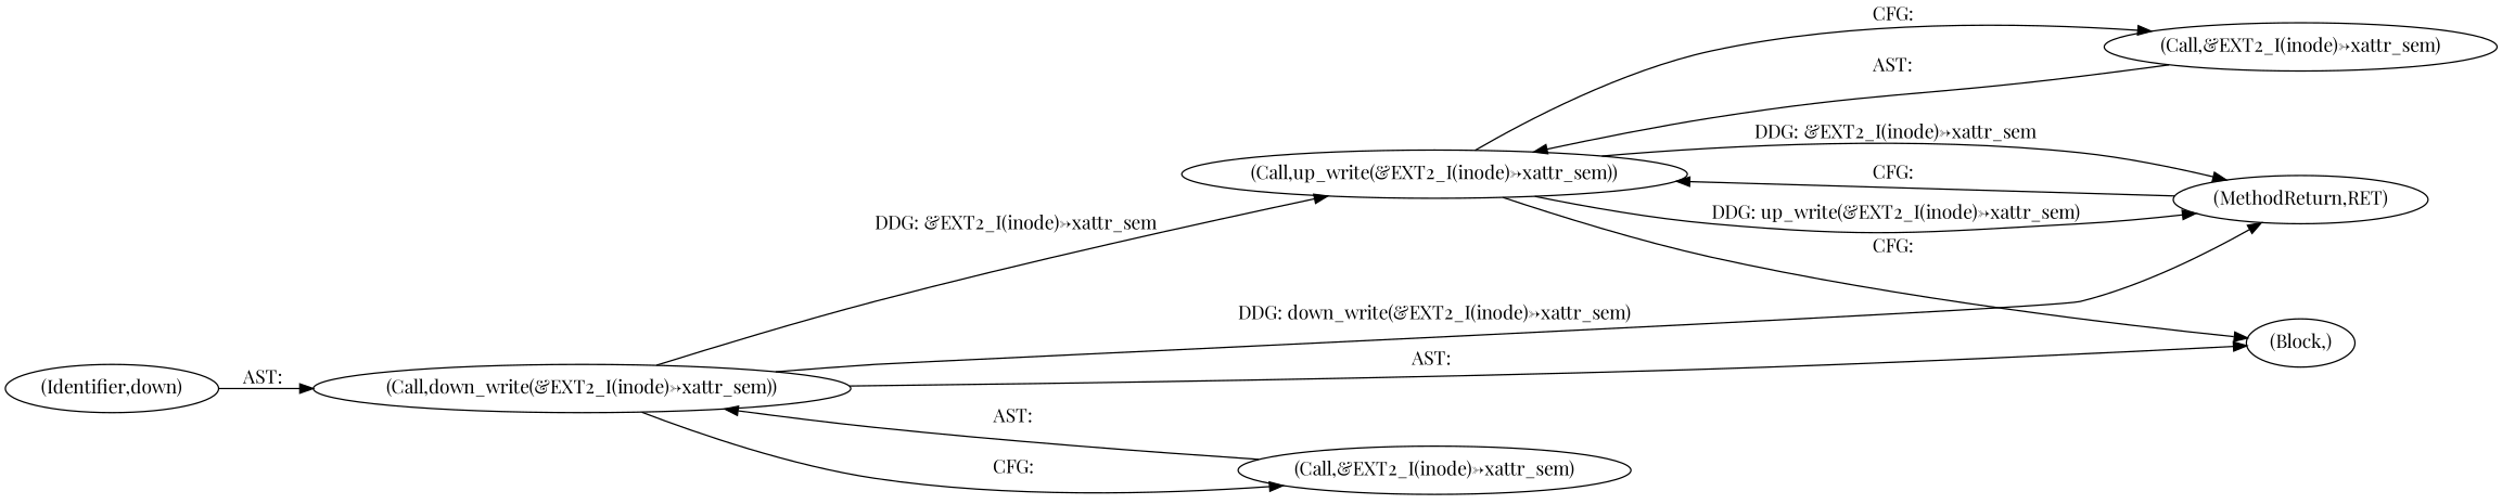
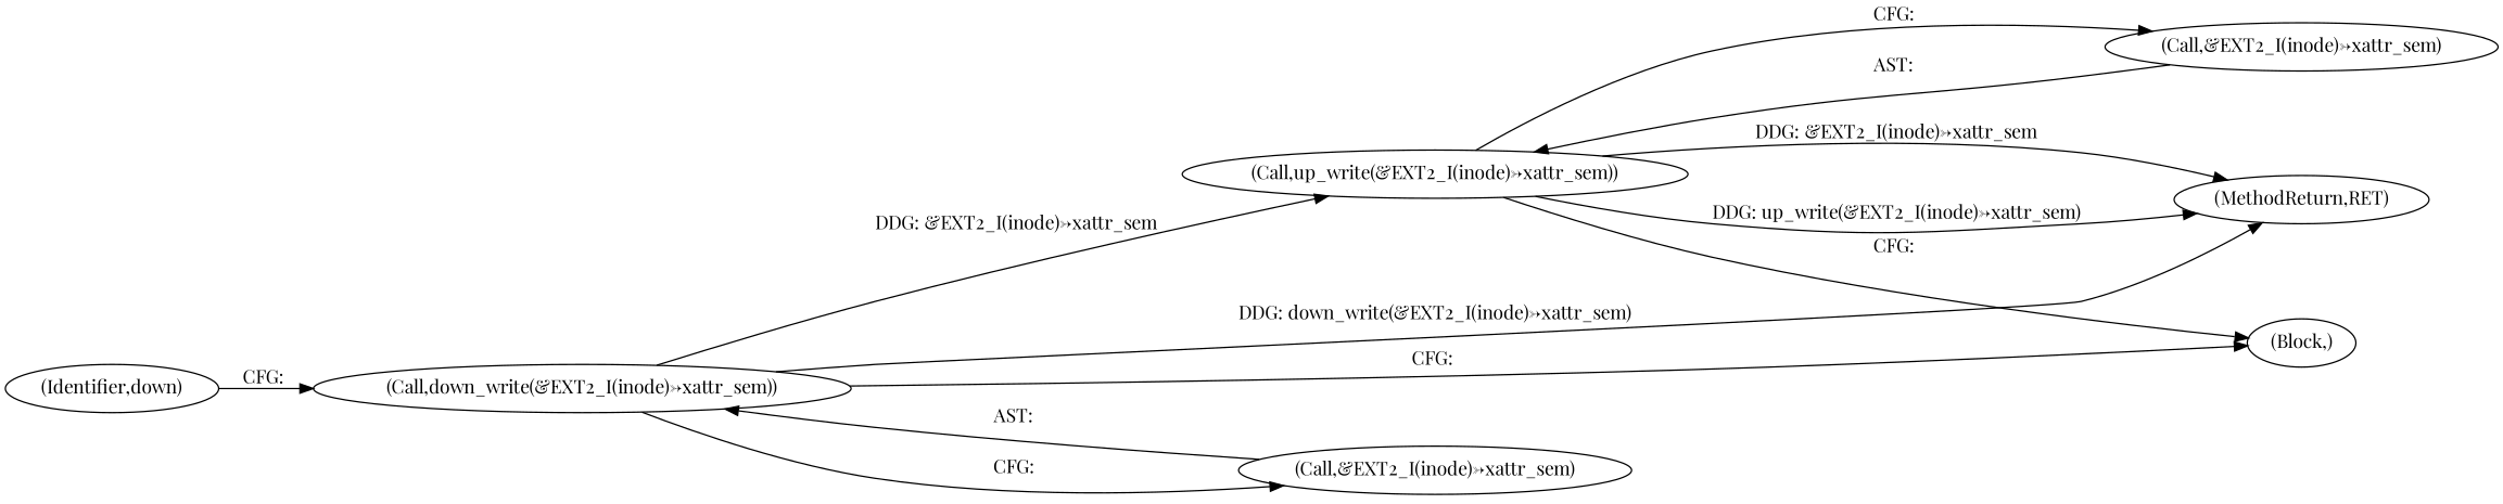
  digraph {
    fontname="Playfair Display"
    rankdir=LR
    node [fontname="Playfair Display"]
    edge [fontname="Playfair Display"]
    n1 [label="(Call,up_write(&EXT2_I(inode)->xattr_sem))"]
    n2 [label="(MethodReturn,RET)"]
    n3 [label="(Call,&EXT2_I(inode)->xattr_sem)"]
    n4 [label="(Block,)"]
    n5 [label="(Call,down_write(&EXT2_I(inode)->xattr_sem))"]
    n6 [label="(Call,&EXT2_I(inode)->xattr_sem)"]
    n7 [label="(Identifier,down)"]
    n1 -> n2 [label="DDG: up_write(&EXT2_I(inode)->xattr_sem)"]
    n1 -> n2 [label="DDG: &EXT2_I(inode)->xattr_sem"]
    n1 -> n3 [label="CFG: "]
    n1 -> n4 [label="CFG: "]
-   n2 -> n1 [label="CFG: "]
    n3 -> n1 [label="AST: "]
    n5 -> n1 [label="DDG: &EXT2_I(inode)->xattr_sem"]
    n5 -> n2 [label="DDG: down_write(&EXT2_I(inode)->xattr_sem)"]
-   n5 -> n4 [label="AST: "]
+   n5 -> n4 [label="CFG: "]
    n5 -> n6 [label="CFG: "]
    n6 -> n5 [label="AST: "]
-   n7 -> n5 [label="AST: "]
+   n7 -> n5 [label="CFG: "]
  }
